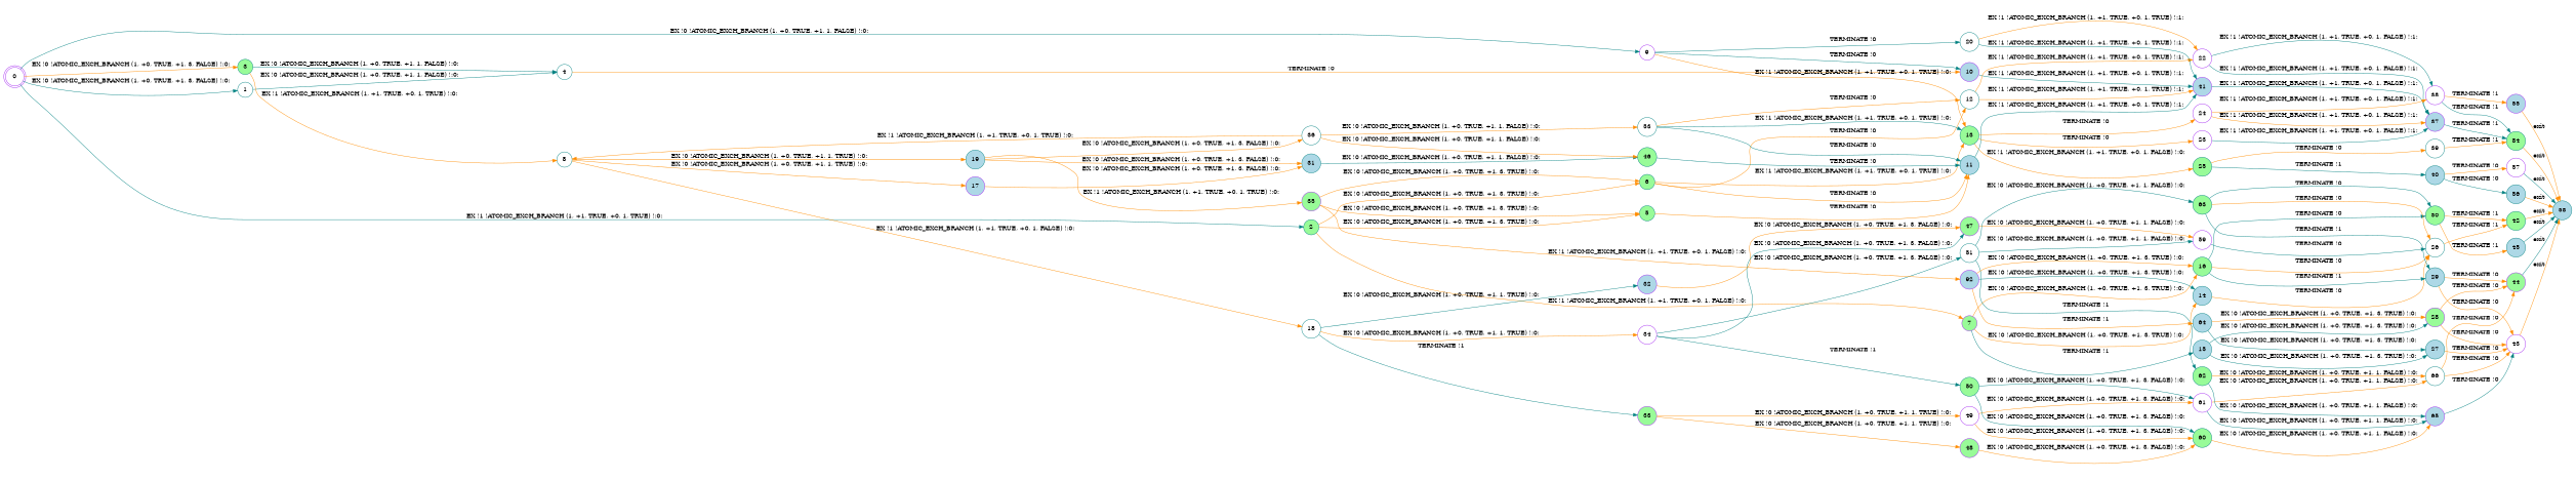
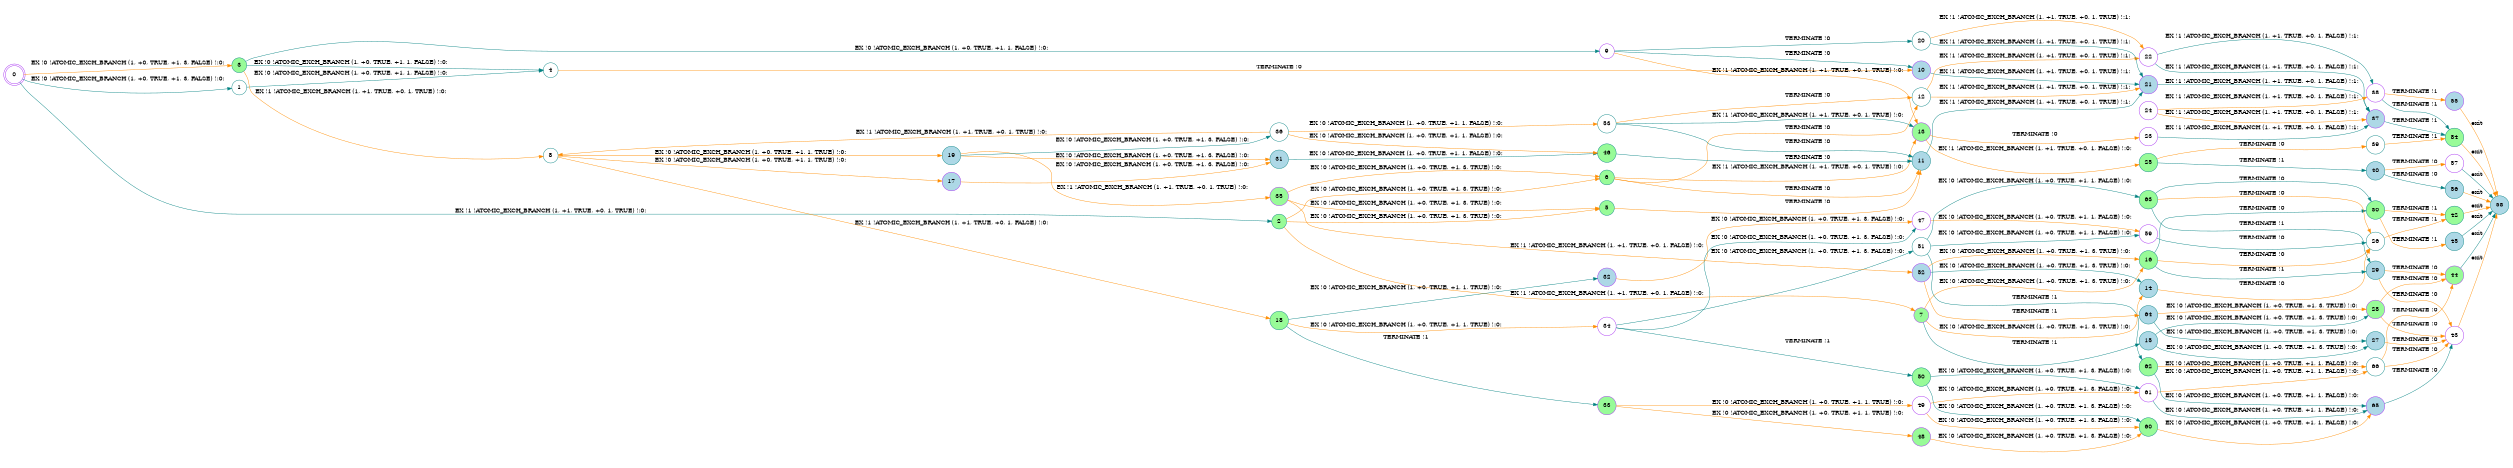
  digraph {
    rankdir=LR
    node [color=teal fillcolor=white shape=circle style=filled]
    edge [color=darkorange]
    0 [color=purple peripheries=2]
    1
    2 [fillcolor=palegreen]
    3 [fillcolor=palegreen]
    4
    5 [fillcolor=palegreen]
    6 [fillcolor=palegreen]
    7 [color=purple fillcolor=palegreen]
    8
    9 [color=purple]
    10 [color=purple fillcolor=lightblue]
    11 [fillcolor=lightblue]
    12
-   13 [fillcolor=palegreen]
+   13 [color=purple fillcolor=palegreen]
    14 [fillcolor=lightblue]
    15 [fillcolor=lightblue]
    16 [fillcolor=palegreen]
    17 [color=purple fillcolor=lightblue]
-   18
+   18 [fillcolor=palegreen]
    19 [fillcolor=lightblue]
    20
-   21 [color=purple fillcolor=lightblue label=41]
+   21 [color=purple fillcolor=lightblue]
    22 [color=purple]
    23 [color=purple]
    24 [color=purple]
    25 [fillcolor=palegreen]
    26
    27 [fillcolor=lightblue]
    28 [color=purple fillcolor=palegreen]
    29 [fillcolor=lightblue]
    30 [fillcolor=palegreen]
    31 [fillcolor=lightblue]
    32 [color=purple fillcolor=lightblue]
    33 [color=purple fillcolor=palegreen]
    34 [color=purple]
    35 [color=purple fillcolor=palegreen]
    36
    37 [color=purple fillcolor=lightblue]
    38 [color=purple]
    39
    40 [fillcolor=lightblue]
    42 [fillcolor=palegreen]
    43 [color=purple]
    44 [color=purple fillcolor=palegreen]
    45 [fillcolor=lightblue]
    46 [fillcolor=palegreen]
-   47 [color=purple fillcolor=palegreen]
+   47 [color=purple]
    48 [color=purple fillcolor=palegreen]
    49 [color=purple]
    50 [fillcolor=palegreen]
    51
-   52 [color=purple fillcolor=lightblue label=92]
+   52 [color=purple fillcolor=lightblue]
    53
    n54 [fillcolor=palegreen label=84]
    55 [color=purple fillcolor=lightblue]
    56 [fillcolor=lightblue]
    57 [color=purple]
    58 [fillcolor=lightblue]
    59 [color=purple]
    60 [fillcolor=palegreen]
    61 [color=purple]
    62 [fillcolor=palegreen]
    63 [fillcolor=palegreen]
    64 [fillcolor=lightblue]
    65 [color=purple fillcolor=lightblue]
    66
    0 -> 1 [color=teal label="EX !0 !ATOMIC_EXCH_BRANCH (1, +0, TRUE, +1, 3, FALSE) !:0:"]
    0 -> 2 [color=teal label="EX !1 !ATOMIC_EXCH_BRANCH (1, +1, TRUE, +0, 1, TRUE) !:0:"]
    0 -> 3 [label="EX !0 !ATOMIC_EXCH_BRANCH (1, +0, TRUE, +1, 3, FALSE) !:0:"]
    1 -> 4 [color=teal label="EX !0 !ATOMIC_EXCH_BRANCH (1, +0, TRUE, +1, 1, FALSE) !:0:"]
    2 -> 5 [label="EX !0 !ATOMIC_EXCH_BRANCH (1, +0, TRUE, +1, 3, TRUE) !:0:"]
    2 -> 6 [label="EX !0 !ATOMIC_EXCH_BRANCH (1, +0, TRUE, +1, 3, TRUE) !:0:"]
    2 -> 7 [label="EX !1 !ATOMIC_EXCH_BRANCH (1, +1, TRUE, +0, 1, FALSE) !:0:"]
    3 -> 4 [color=teal label="EX !0 !ATOMIC_EXCH_BRANCH (1, +0, TRUE, +1, 1, FALSE) !:0:"]
    3 -> 8 [label="EX !1 !ATOMIC_EXCH_BRANCH (1, +1, TRUE, +0, 1, TRUE) !:0:"]
-   0 -> 9 [color=teal label="EX !0 !ATOMIC_EXCH_BRANCH (1, +0, TRUE, +1, 1, FALSE) !:0:"]
+   3 -> 9 [color=teal label="EX !0 !ATOMIC_EXCH_BRANCH (1, +0, TRUE, +1, 1, FALSE) !:0:"]
    4 -> 10 [label="TERMINATE !0"]
    5 -> 11 [label="TERMINATE !0"]
    6 -> 11 [label="TERMINATE !0"]
    6 -> 12 [label="TERMINATE !0"]
    6 -> 13 [label="EX !1 !ATOMIC_EXCH_BRANCH (1, +1, TRUE, +0, 1, TRUE) !:0:"]
    7 -> 14 [label="EX !0 !ATOMIC_EXCH_BRANCH (1, +0, TRUE, +1, 3, TRUE) !:0:"]
    7 -> 15 [color=teal label="TERMINATE !1"]
    7 -> 16 [label="EX !0 !ATOMIC_EXCH_BRANCH (1, +0, TRUE, +1, 3, TRUE) !:0:"]
    8 -> 17 [label="EX !0 !ATOMIC_EXCH_BRANCH (1, +0, TRUE, +1, 1, TRUE) !:0:"]
    8 -> 18 [label="EX !1 !ATOMIC_EXCH_BRANCH (1, +1, TRUE, +0, 1, FALSE) !:0:"]
    8 -> 19 [label="EX !0 !ATOMIC_EXCH_BRANCH (1, +0, TRUE, +1, 1, TRUE) !:0:"]
    9 -> 10 [color=teal label="TERMINATE !0"]
    9 -> 13 [label="EX !1 !ATOMIC_EXCH_BRANCH (1, +1, TRUE, +0, 1, TRUE) !:0:"]
    9 -> 20 [color=teal label="TERMINATE !0"]
    10 -> 21 [color=teal label="EX !1 !ATOMIC_EXCH_BRANCH (1, +1, TRUE, +0, 1, TRUE) !:1:"]
    11 -> 21 [color=teal label="EX !1 !ATOMIC_EXCH_BRANCH (1, +1, TRUE, +0, 1, TRUE) !:1:"]
    12 -> 21 [label="EX !1 !ATOMIC_EXCH_BRANCH (1, +1, TRUE, +0, 1, TRUE) !:1:"]
    12 -> 22 [label="EX !1 !ATOMIC_EXCH_BRANCH (1, +1, TRUE, +0, 1, TRUE) !:1:"]
    13 -> 23 [label="TERMINATE !0"]
-   13 -> 24 [label="TERMINATE !0"]
    13 -> 25 [label="EX !1 !ATOMIC_EXCH_BRANCH (1, +1, TRUE, +0, 1, FALSE) !:0:"]
    14 -> 26 [label="TERMINATE !0"]
    15 -> 27 [color=teal label="EX !0 !ATOMIC_EXCH_BRANCH (1, +0, TRUE, +1, 3, TRUE) !:0:"]
    15 -> 28 [color=teal label="EX !0 !ATOMIC_EXCH_BRANCH (1, +0, TRUE, +1, 3, TRUE) !:0:"]
    16 -> 26 [label="TERMINATE !0"]
    16 -> 29 [color=teal label="TERMINATE !1"]
    16 -> 30 [color=teal label="TERMINATE !0"]
    17 -> 31 [label="EX !0 !ATOMIC_EXCH_BRANCH (1, +0, TRUE, +1, 3, FALSE) !:0:"]
    18 -> 32 [color=teal label="EX !0 !ATOMIC_EXCH_BRANCH (1, +0, TRUE, +1, 1, TRUE) !:0:"]
    18 -> 33 [color=teal label="TERMINATE !1"]
    18 -> 34 [label="EX !0 !ATOMIC_EXCH_BRANCH (1, +0, TRUE, +1, 1, TRUE) !:0:"]
    19 -> 31 [label="EX !0 !ATOMIC_EXCH_BRANCH (1, +0, TRUE, +1, 3, FALSE) !:0:"]
    19 -> 35 [label="EX !1 !ATOMIC_EXCH_BRANCH (1, +1, TRUE, +0, 1, TRUE) !:0:"]
-   19 -> 36 [label="EX !0 !ATOMIC_EXCH_BRANCH (1, +0, TRUE, +1, 3, FALSE) !:0:"]
+   19 -> 36 [color=teal label="EX !0 !ATOMIC_EXCH_BRANCH (1, +0, TRUE, +1, 3, FALSE) !:0:"]
    20 -> 21 [color=teal label="EX !1 !ATOMIC_EXCH_BRANCH (1, +1, TRUE, +0, 1, TRUE) !:1:"]
    20 -> 22 [label="EX !1 !ATOMIC_EXCH_BRANCH (1, +1, TRUE, +0, 1, TRUE) !:1:"]
    21 -> 37 [color=teal label="EX !1 !ATOMIC_EXCH_BRANCH (1, +1, TRUE, +0, 1, FALSE) !:1:"]
    22 -> 37 [color=teal label="EX !1 !ATOMIC_EXCH_BRANCH (1, +1, TRUE, +0, 1, FALSE) !:1:"]
    22 -> 38 [color=teal label="EX !1 !ATOMIC_EXCH_BRANCH (1, +1, TRUE, +0, 1, FALSE) !:1:"]
    23 -> 37 [color=teal label="EX !1 !ATOMIC_EXCH_BRANCH (1, +1, TRUE, +0, 1, FALSE) !:1:"]
    24 -> 37 [label="EX !1 !ATOMIC_EXCH_BRANCH (1, +1, TRUE, +0, 1, FALSE) !:1:"]
    24 -> 38 [label="EX !1 !ATOMIC_EXCH_BRANCH (1, +1, TRUE, +0, 1, FALSE) !:1:"]
    25 -> 39 [label="TERMINATE !0"]
    25 -> 40 [color=teal label="TERMINATE !1"]
    26 -> 42 [label="TERMINATE !1"]
    27 -> 43 [label="TERMINATE !0"]
    28 -> 43 [label="TERMINATE !0"]
    28 -> 44 [label="TERMINATE !0"]
    29 -> 43 [label="TERMINATE !0"]
    29 -> 44 [label="TERMINATE !0"]
    30 -> 42 [label="TERMINATE !1"]
    30 -> 45 [label="TERMINATE !1"]
    31 -> 46 [color=teal label="EX !0 !ATOMIC_EXCH_BRANCH (1, +0, TRUE, +1, 1, FALSE) !:0:"]
    32 -> 47 [label="EX !0 !ATOMIC_EXCH_BRANCH (1, +0, TRUE, +1, 3, FALSE) !:0:"]
    33 -> 48 [label="EX !0 !ATOMIC_EXCH_BRANCH (1, +0, TRUE, +1, 1, TRUE) !:0:"]
    33 -> 49 [label="EX !0 !ATOMIC_EXCH_BRANCH (1, +0, TRUE, +1, 1, TRUE) !:0:"]
    34 -> 47 [color=teal label="EX !0 !ATOMIC_EXCH_BRANCH (1, +0, TRUE, +1, 3, FALSE) !:0:"]
    34 -> 50 [color=teal label="TERMINATE !1"]
    34 -> 51 [color=teal label="EX !0 !ATOMIC_EXCH_BRANCH (1, +0, TRUE, +1, 3, FALSE) !:0:"]
    35 -> 5 [label="EX !0 !ATOMIC_EXCH_BRANCH (1, +0, TRUE, +1, 3, TRUE) !:0:"]
    35 -> 6 [label="EX !0 !ATOMIC_EXCH_BRANCH (1, +0, TRUE, +1, 3, TRUE) !:0:"]
    35 -> 52 [label="EX !1 !ATOMIC_EXCH_BRANCH (1, +1, TRUE, +0, 1, FALSE) !:0:"]
    36 -> 8 [label="EX !1 !ATOMIC_EXCH_BRANCH (1, +1, TRUE, +0, 1, TRUE) !:0:"]
    36 -> 46 [label="EX !0 !ATOMIC_EXCH_BRANCH (1, +0, TRUE, +1, 1, FALSE) !:0:"]
    36 -> 53 [label="EX !0 !ATOMIC_EXCH_BRANCH (1, +0, TRUE, +1, 1, FALSE) !:0:"]
    37 -> n54 [color=teal label="TERMINATE !1"]
    38 -> n54 [color=teal label="TERMINATE !1"]
    38 -> 55 [label="TERMINATE !1"]
    39 -> n54 [label="TERMINATE !1"]
    40 -> 56 [color=teal label="TERMINATE !0"]
    40 -> 57 [label="TERMINATE !0"]
    42 -> 58 [label=exit]
    43 -> 58 [label=exit]
    44 -> 58 [color=teal label=exit]
    45 -> 58 [color=teal label=exit]
    46 -> 11 [color=teal label="TERMINATE !0"]
    47 -> 59 [label="EX !0 !ATOMIC_EXCH_BRANCH (1, +0, TRUE, +1, 1, FALSE) !:0:"]
    48 -> 60 [label="EX !0 !ATOMIC_EXCH_BRANCH (1, +0, TRUE, +1, 3, FALSE) !:0:"]
    49 -> 60 [label="EX !0 !ATOMIC_EXCH_BRANCH (1, +0, TRUE, +1, 3, FALSE) !:0:"]
    49 -> 61 [label="EX !0 !ATOMIC_EXCH_BRANCH (1, +0, TRUE, +1, 3, FALSE) !:0:"]
    50 -> 60 [color=teal label="EX !0 !ATOMIC_EXCH_BRANCH (1, +0, TRUE, +1, 3, FALSE) !:0:"]
    50 -> 61 [color=teal label="EX !0 !ATOMIC_EXCH_BRANCH (1, +0, TRUE, +1, 3, FALSE) !:0:"]
    51 -> 59 [color=teal label="EX !0 !ATOMIC_EXCH_BRANCH (1, +0, TRUE, +1, 1, FALSE) !:0:"]
    51 -> 62 [color=teal label="TERMINATE !1"]
    51 -> 63 [color=teal label="EX !0 !ATOMIC_EXCH_BRANCH (1, +0, TRUE, +1, 1, FALSE) !:0:"]
    52 -> 14 [color=teal label="EX !0 !ATOMIC_EXCH_BRANCH (1, +0, TRUE, +1, 3, TRUE) !:0:"]
    52 -> 16 [label="EX !0 !ATOMIC_EXCH_BRANCH (1, +0, TRUE, +1, 3, TRUE) !:0:"]
    52 -> 64 [label="TERMINATE !1"]
    53 -> 11 [color=teal label="TERMINATE !0"]
    53 -> 12 [label="TERMINATE !0"]
    53 -> 13 [color=teal label="EX !1 !ATOMIC_EXCH_BRANCH (1, +1, TRUE, +0, 1, TRUE) !:0:"]
    n54 -> 58 [label=exit]
    55 -> 58 [label=exit]
    56 -> 58 [label=exit]
    57 -> 58 [color=teal label=exit]
    59 -> 26 [color=teal label="TERMINATE !0"]
    60 -> 65 [label="EX !0 !ATOMIC_EXCH_BRANCH (1, +0, TRUE, +1, 1, FALSE) !:0:"]
    61 -> 65 [color=teal label="EX !0 !ATOMIC_EXCH_BRANCH (1, +0, TRUE, +1, 1, FALSE) !:0:"]
    61 -> 66 [label="EX !0 !ATOMIC_EXCH_BRANCH (1, +0, TRUE, +1, 1, FALSE) !:0:"]
    62 -> 65 [color=teal label="EX !0 !ATOMIC_EXCH_BRANCH (1, +0, TRUE, +1, 1, FALSE) !:0:"]
    62 -> 66 [label="EX !0 !ATOMIC_EXCH_BRANCH (1, +0, TRUE, +1, 1, FALSE) !:0:"]
    63 -> 26 [label="TERMINATE !0"]
    63 -> 29 [color=teal label="TERMINATE !1"]
    63 -> 30 [color=teal label="TERMINATE !0"]
    64 -> 27 [color=teal label="EX !0 !ATOMIC_EXCH_BRANCH (1, +0, TRUE, +1, 3, TRUE) !:0:"]
    64 -> 28 [label="EX !0 !ATOMIC_EXCH_BRANCH (1, +0, TRUE, +1, 3, TRUE) !:0:"]
    65 -> 43 [color=teal label="TERMINATE !0"]
    66 -> 43 [label="TERMINATE !0"]
    66 -> 44 [label="TERMINATE !0"]
  }
